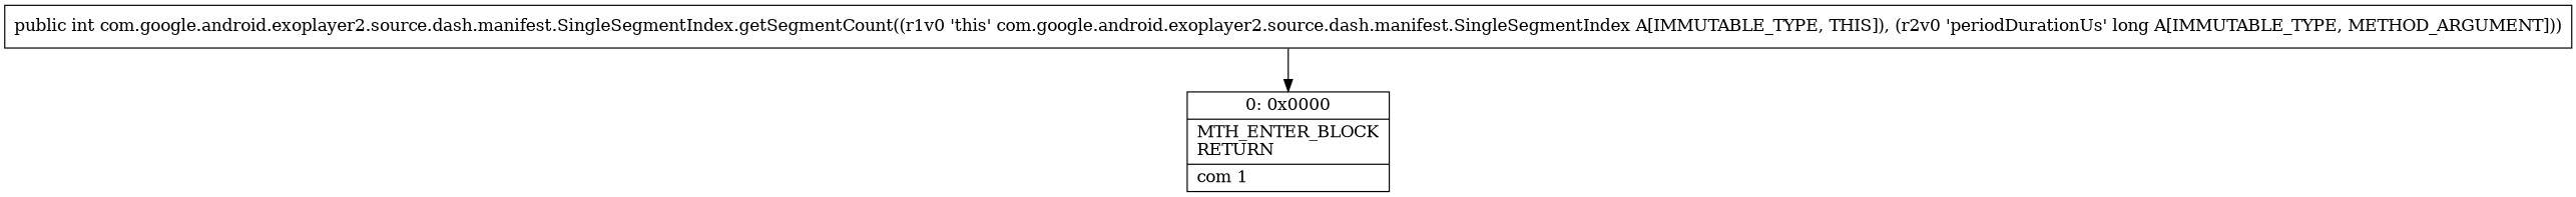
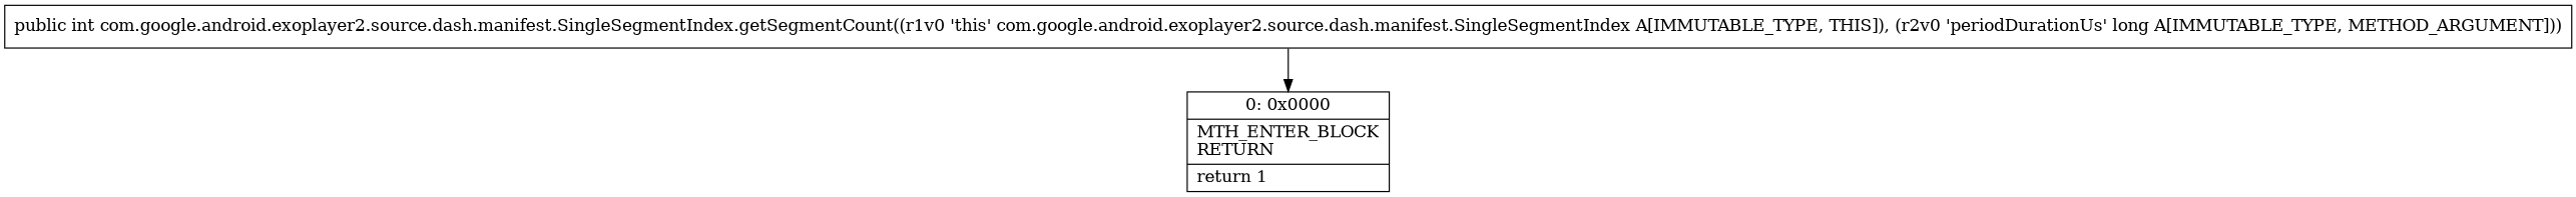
  digraph {
    node [shape=record]
-   n1 [label="{0\:\ 0x0000|MTH_ENTER_BLOCK\lRETURN\l|com 1\l}"]
+   n1 [label="{0\:\ 0x0000|MTH_ENTER_BLOCK\lRETURN\l|return 1\l}"]
    n2 [label="{public int com.google.android.exoplayer2.source.dash.manifest.SingleSegmentIndex.getSegmentCount((r1v0 'this' com.google.android.exoplayer2.source.dash.manifest.SingleSegmentIndex A[IMMUTABLE_TYPE, THIS]), (r2v0 'periodDurationUs' long A[IMMUTABLE_TYPE, METHOD_ARGUMENT])) }"]
    n2 -> n1
  }
